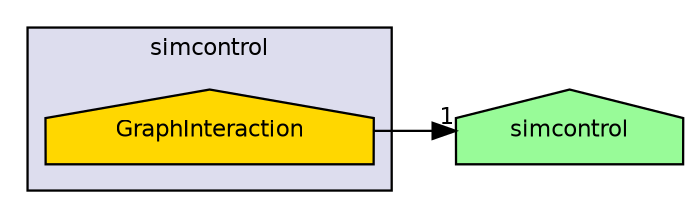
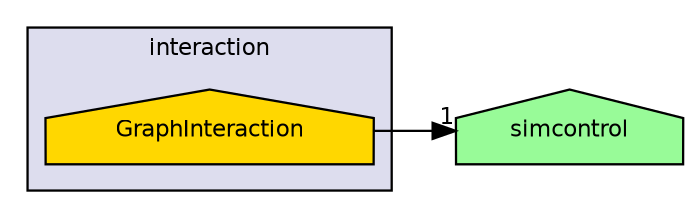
  digraph {
    compound=true
    rankdir=LR
    node [fontname=Helvetica fontsize=10 shape=house style=filled]
    n1 [fillcolor=gold label=GraphInteraction pencolor=black]
    n2 [label=simcontrol fillcolor=palegreen]
    subgraph cluster_1 {
      bgcolor="#ddddee"
      fontname=Helvetica
      fontsize=10
-     label=simcontrol
+     label=interaction
      pencolor=black
      n1
    }
    n1 -> n2 [headlabel=1 labeldistance=1.5 labelfontname=Helvetica labelfontsize=10]
  }
